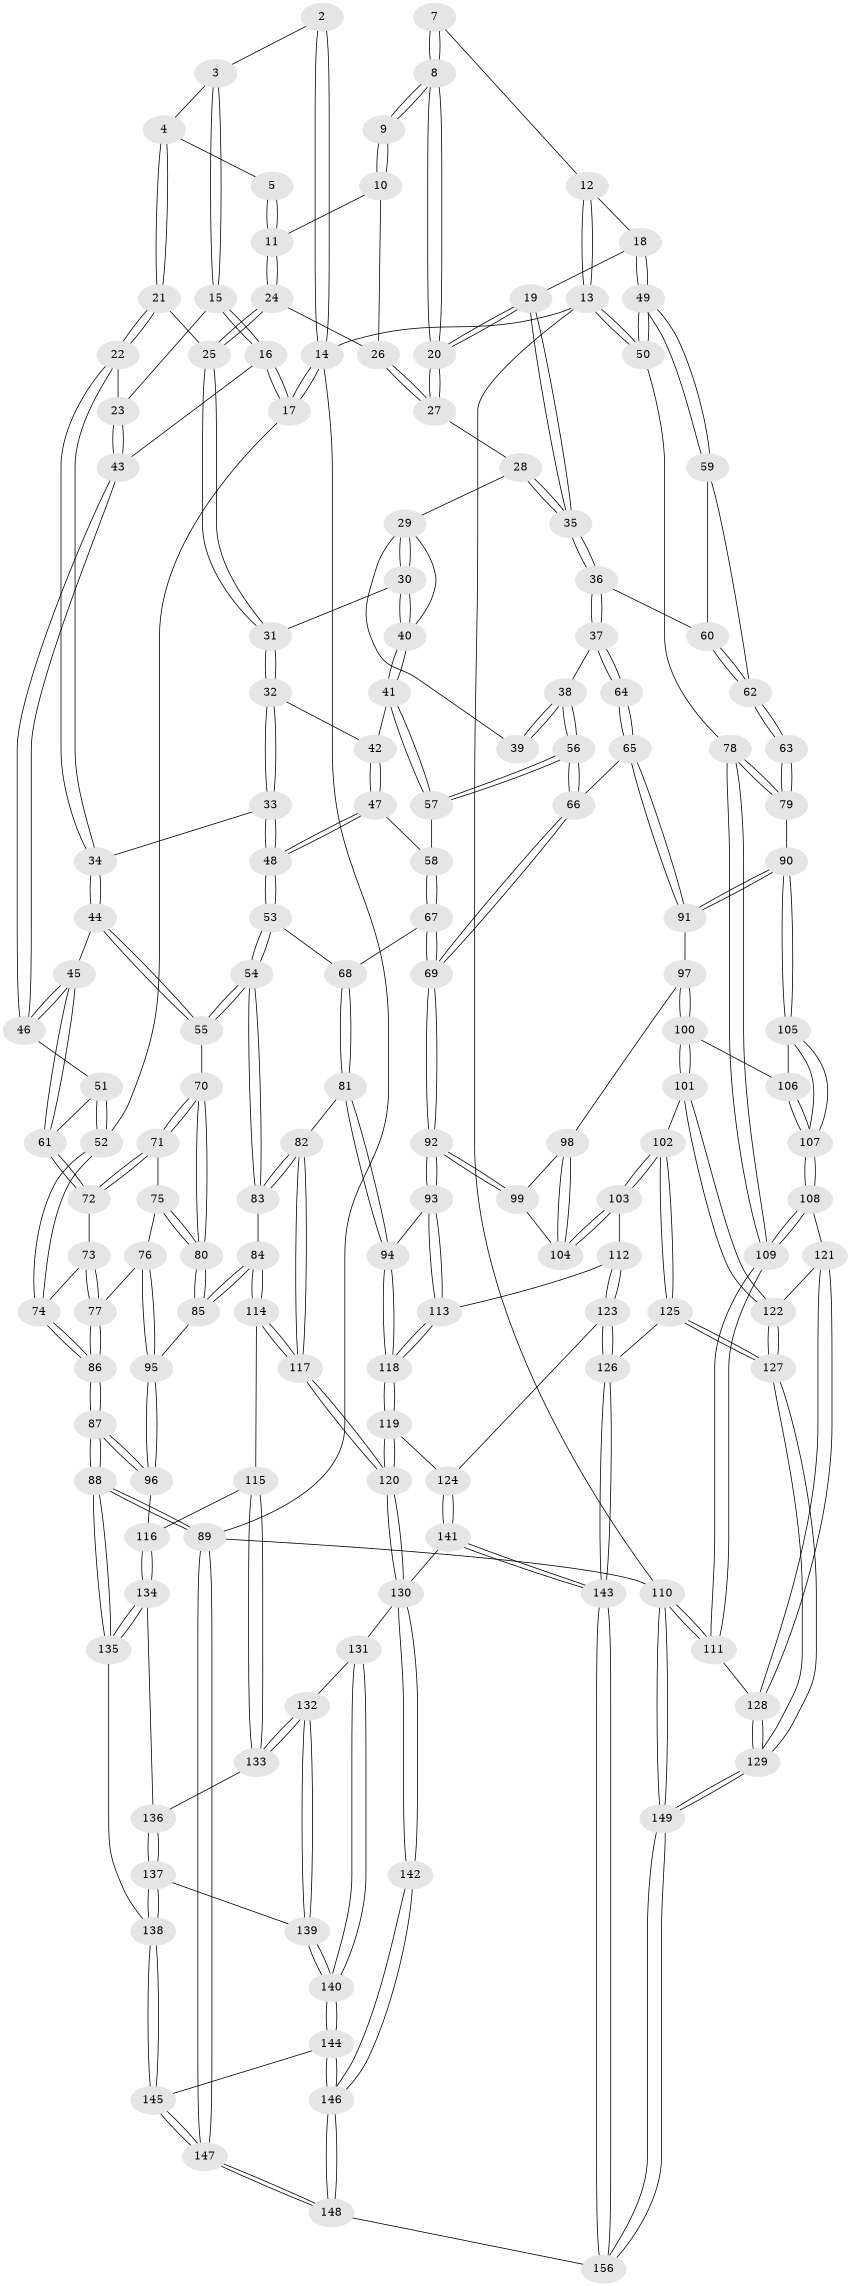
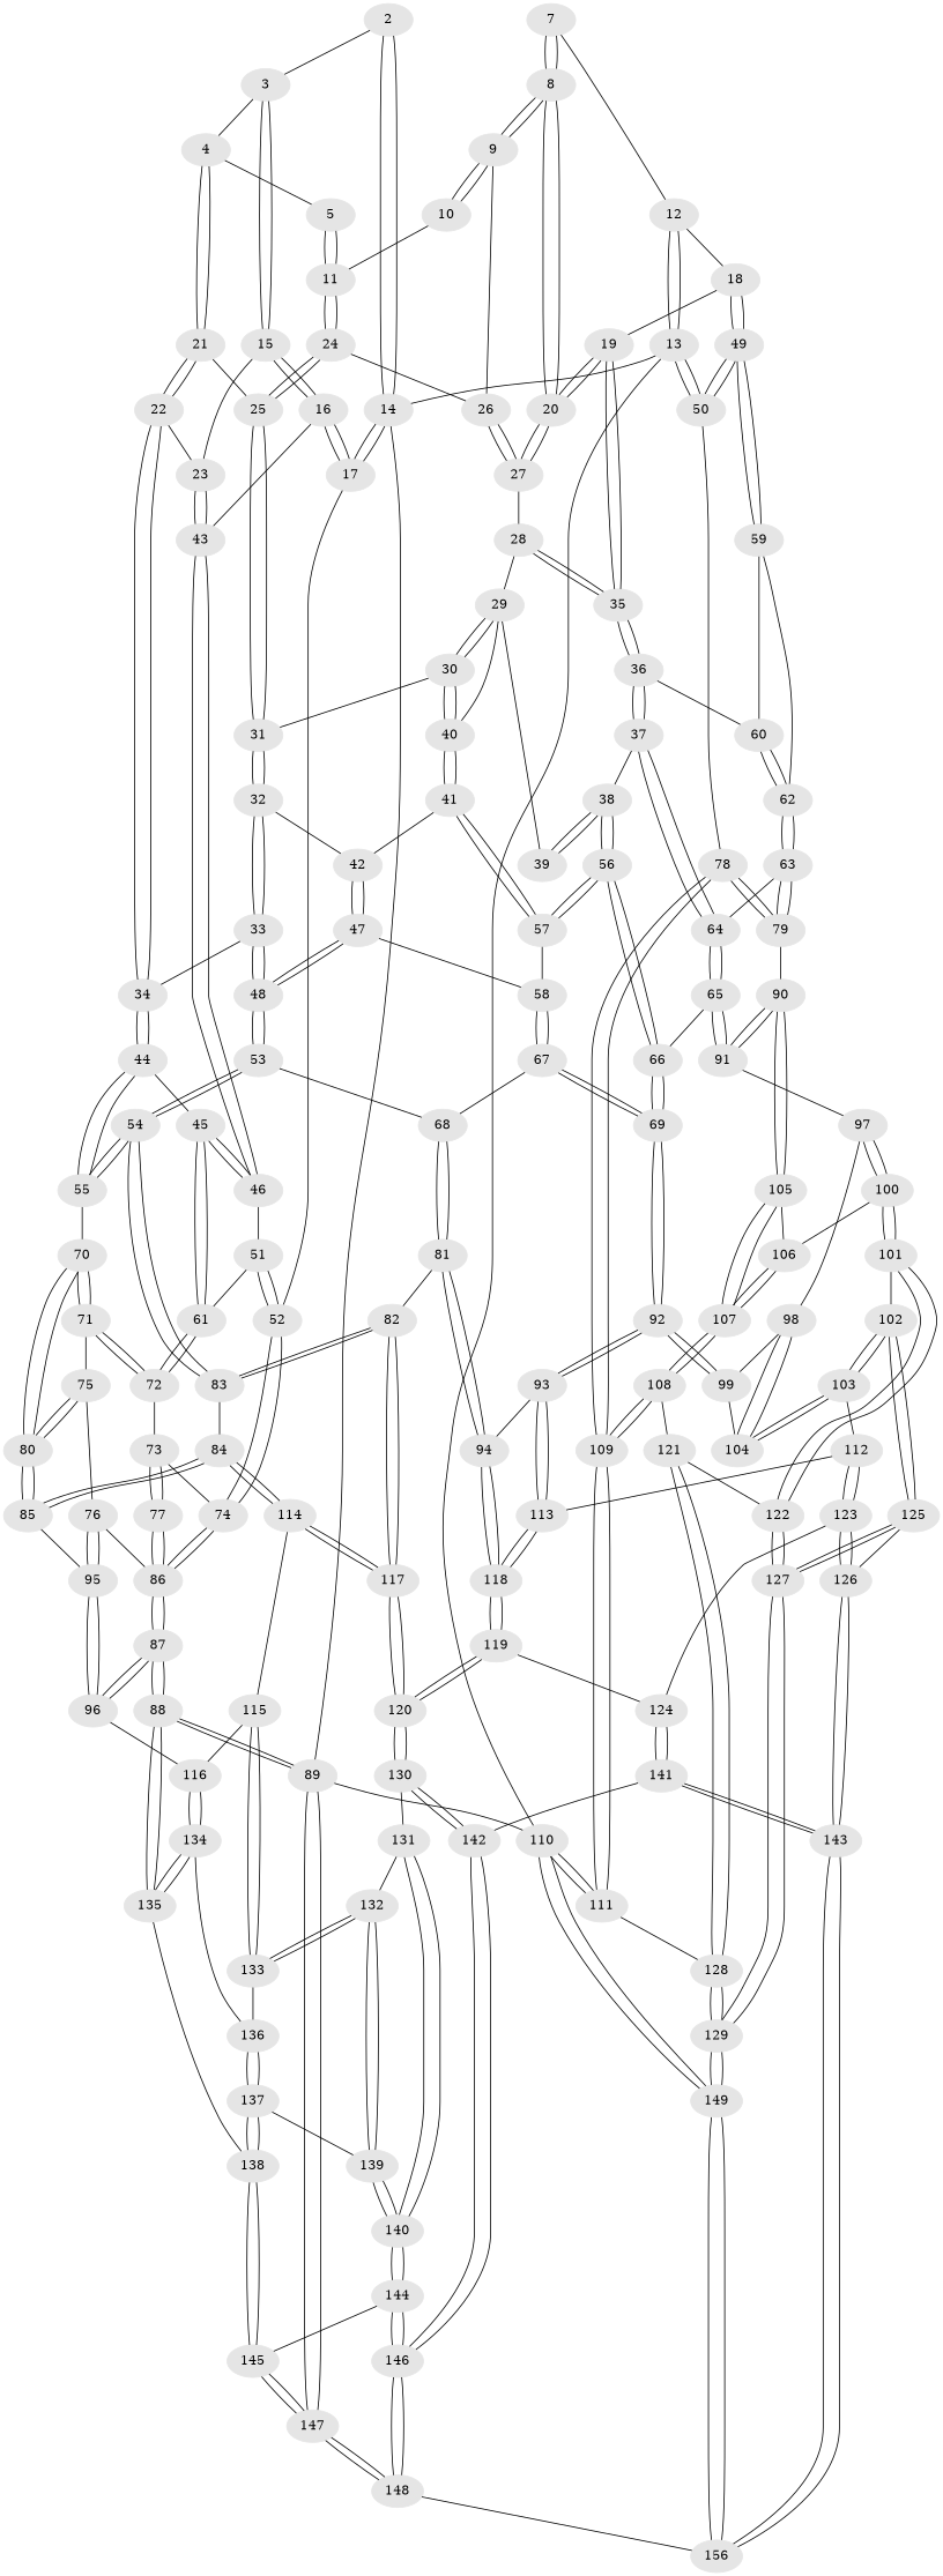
  graph {
    node [color=gray90 style=filled]
    2
    3
    14
    7
    8
    12
    4
    15
    17
    89
    5
    21
    16
    23
    11
    22
    25
    24
    10
    9
    20
    13
    18
    26
    27
    50
    110
    19
    49
    78
    111
    149
    52
    147
    43
    46
    74
    35
    59
    36
    28
    34
    31
    44
    32
    29
    30
    39
    40
    41
    33
    42
    48
    47
    53
    45
    55
    37
    60
    38
    64
    62
    56
    65
    57
    66
    58
    51
    61
    70
    72
    67
    54
    68
    79
    109
    86
    83
    81
    84
    71
    80
    69
    63
    73
    90
    91
    97
    92
    82
    94
    93
    99
    75
    85
    76
    77
    87
    95
    96
    105
    117
    118
    120
    114
    115
    88
    135
    116
    138
    148
    106
    107
    98
    100
    113
    104
    119
    134
    101
    102
    122
    103
    125
    127
    112
    126
    123
    108
    121
    128
    n132 [label=156]
    129
    124
    133
    136
    130
    141
    131
    142
    143
    132
    140
    146
    139
    144
    137
    145
    2 -- 3
    2 -- 14
    2 -- 14
    3 -- 4
    3 -- 15
    3 -- 15
    14 -- 17
    14 -- 17
    14 -- 89
    7 -- 8
    7 -- 8
    7 -- 12
    8 -- 9
    8 -- 9
    8 -- 20
    8 -- 20
    12 -- 13
    12 -- 13
    12 -- 18
    4 -- 5
    4 -- 21
    4 -- 21
    15 -- 16
    15 -- 16
    15 -- 23
    17 -- 52
    89 -- 110
    89 -- 147
    89 -- 147
    5 -- 11
    5 -- 11
    21 -- 22
    21 -- 22
    21 -- 25
    16 -- 17
    16 -- 17
    16 -- 43
    23 -- 43
    23 -- 43
    11 -- 24
    11 -- 24
    22 -- 23
    22 -- 34
    22 -- 34
    25 -- 31
    25 -- 31
    24 -- 25
    24 -- 25
    24 -- 26
    10 -- 11
    9 -- 10
    9 -- 10
-   10 -- 26
+   9 -- 26
    20 -- 27
    20 -- 27
    13 -- 14
    13 -- 50
    13 -- 50
    13 -- 110
    18 -- 19
    18 -- 49
    18 -- 49
    26 -- 27
    26 -- 27
    27 -- 28
    50 -- 78
    110 -- 111
    110 -- 111
    110 -- 149
    110 -- 149
    19 -- 20
    19 -- 20
    19 -- 35
    19 -- 35
    49 -- 50
    49 -- 50
    49 -- 59
    49 -- 59
    78 -- 79
    78 -- 79
    78 -- 109
    78 -- 109
    111 -- 128
    149 -- n132
    149 -- n132
    52 -- 74
    52 -- 74
    147 -- 148
    147 -- 148
    43 -- 46
    43 -- 46
    46 -- 51
    74 -- 86
    74 -- 86
    35 -- 36
    35 -- 36
    59 -- 60
    59 -- 62
    36 -- 37
    36 -- 37
    36 -- 60
    28 -- 35
    28 -- 35
    28 -- 29
    34 -- 44
    34 -- 44
    31 -- 32
    31 -- 32
    44 -- 45
    44 -- 55
    44 -- 55
    32 -- 33
    32 -- 33
    32 -- 42
    29 -- 30
    29 -- 30
    29 -- 39
    29 -- 40
    30 -- 31
    30 -- 40
    30 -- 40
    40 -- 41
    40 -- 41
    41 -- 42
    41 -- 57
    41 -- 57
    33 -- 34
    33 -- 48
    33 -- 48
    42 -- 47
    42 -- 47
    48 -- 53
    48 -- 53
    47 -- 48
    47 -- 48
    47 -- 58
    53 -- 54
    53 -- 54
    53 -- 68
    45 -- 46
    45 -- 46
    45 -- 61
    45 -- 61
    55 -- 70
    37 -- 38
    37 -- 64
    37 -- 64
    60 -- 62
    60 -- 62
    38 -- 39
    38 -- 39
    38 -- 56
    38 -- 56
    64 -- 65
    64 -- 65
    62 -- 63
    62 -- 63
    56 -- 57
    56 -- 57
    56 -- 66
    56 -- 66
    65 -- 66
    65 -- 91
    65 -- 91
    57 -- 58
    66 -- 69
    66 -- 69
    58 -- 67
    58 -- 67
    51 -- 52
    51 -- 52
    51 -- 61
    61 -- 72
    61 -- 72
    70 -- 71
    70 -- 71
    70 -- 80
    70 -- 80
    72 -- 73
    67 -- 68
    67 -- 69
    67 -- 69
    54 -- 55
    54 -- 55
    54 -- 83
    54 -- 83
    68 -- 81
    68 -- 81
    79 -- 90
    109 -- 111
    109 -- 111
    86 -- 87
    86 -- 87
    83 -- 84
    81 -- 82
    81 -- 94
    81 -- 94
    84 -- 85
    84 -- 85
    84 -- 114
    84 -- 114
    71 -- 72
    71 -- 72
    71 -- 75
    80 -- 85
    80 -- 85
    69 -- 92
    69 -- 92
+   63 -- 64
    63 -- 79
    63 -- 79
    73 -- 74
    73 -- 77
    73 -- 77
    90 -- 91
    90 -- 91
    90 -- 105
    90 -- 105
    91 -- 97
    97 -- 98
    97 -- 100
    97 -- 100
    92 -- 93
    92 -- 93
    92 -- 99
    92 -- 99
    82 -- 83
    82 -- 83
    82 -- 117
    82 -- 117
    94 -- 118
    94 -- 118
    93 -- 94
    93 -- 113
    93 -- 113
    99 -- 104
    75 -- 80
    75 -- 80
    75 -- 76
    85 -- 95
-   76 -- 77
+   76 -- 86
    76 -- 95
    76 -- 95
    77 -- 86
    77 -- 86
    87 -- 96
    87 -- 96
    87 -- 88
    87 -- 88
    95 -- 96
    95 -- 96
    96 -- 116
    105 -- 106
    105 -- 107
    105 -- 107
    117 -- 120
    117 -- 120
    118 -- 119
    118 -- 119
    120 -- 130
    120 -- 130
    114 -- 117
    114 -- 117
    114 -- 115
    115 -- 116
    115 -- 133
    115 -- 133
    88 -- 89
    88 -- 89
    88 -- 135
    88 -- 135
    135 -- 138
    116 -- 134
    116 -- 134
    138 -- 145
    138 -- 145
    148 -- n132
    106 -- 107
    106 -- 107
    107 -- 108
    107 -- 108
    98 -- 99
    98 -- 104
    98 -- 104
    100 -- 106
    100 -- 101
    100 -- 101
    113 -- 118
    113 -- 118
    119 -- 120
    119 -- 120
    119 -- 124
    134 -- 135
    134 -- 135
    134 -- 136
    101 -- 102
    101 -- 122
    101 -- 122
    102 -- 103
    102 -- 103
    102 -- 125
    102 -- 125
    122 -- 127
    122 -- 127
    103 -- 104
    103 -- 104
    103 -- 112
    125 -- 127
    125 -- 127
    125 -- 126
    127 -- 129
    127 -- 129
    112 -- 113
    112 -- 123
    112 -- 123
    126 -- 143
    126 -- 143
    123 -- 126
    123 -- 126
    123 -- 124
    108 -- 109
    108 -- 109
    108 -- 121
    121 -- 122
    121 -- 128
    121 -- 128
    128 -- 129
    128 -- 129
    129 -- 149
    129 -- 149
    124 -- 141
    124 -- 141
    133 -- 136
    136 -- 137
    136 -- 137
    130 -- 131
    130 -- 142
    130 -- 142
-   141 -- 130
+   141 -- 142
    141 -- 143
    141 -- 143
    131 -- 132
    131 -- 140
    131 -- 140
    142 -- 146
    142 -- 146
    143 -- n132
    143 -- n132
    132 -- 133
    132 -- 133
    132 -- 139
    132 -- 139
    140 -- 144
    140 -- 144
    146 -- 148
    146 -- 148
    139 -- 140
    139 -- 140
    144 -- 146
    144 -- 146
    144 -- 145
    137 -- 138
    137 -- 138
    137 -- 139
    145 -- 147
    145 -- 147
  }
